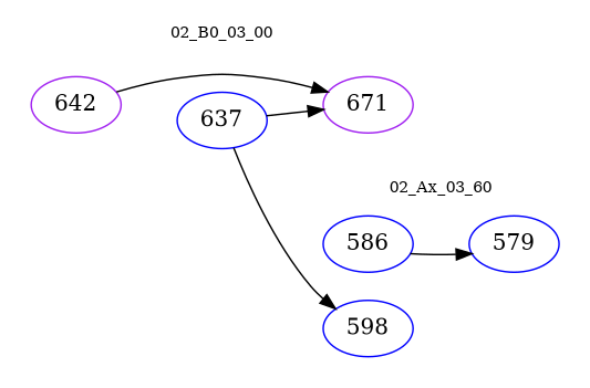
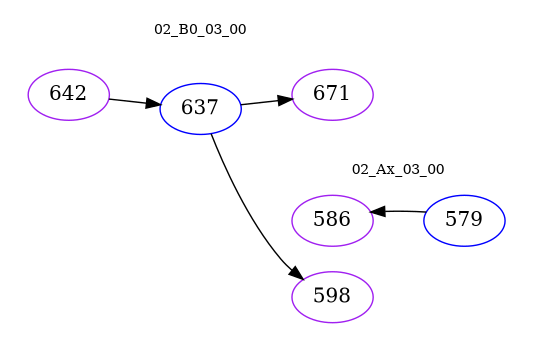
  digraph {
    rankdir=LR
    node [color=blue]
    edge [color=black]
-   n1 [label=586]
+   n1 [color=purple label=586]
    n2 [label=579]
-   n3 [label=598]
+   n3 [color=purple label=598]
    n4 [color=purple label=642]
    n5 [label=637]
    n6 [color=purple label=671]
    subgraph cluster_1 {
      color=white
      fontsize=10
-     label="02_Ax_03_60"
+     label="02_Ax_03_00"
      n1
      n2
      n3
    }
    subgraph cluster_2 {
      color=white
      fontsize=10
      label="02_B0_03_00"
      n4
      n5
      n6
    }
-   n1 -> n2
-   n4 -> n6
+   n2 -> n1
+   n4 -> n5
    n5 -> n3
    n5 -> n6
  }
